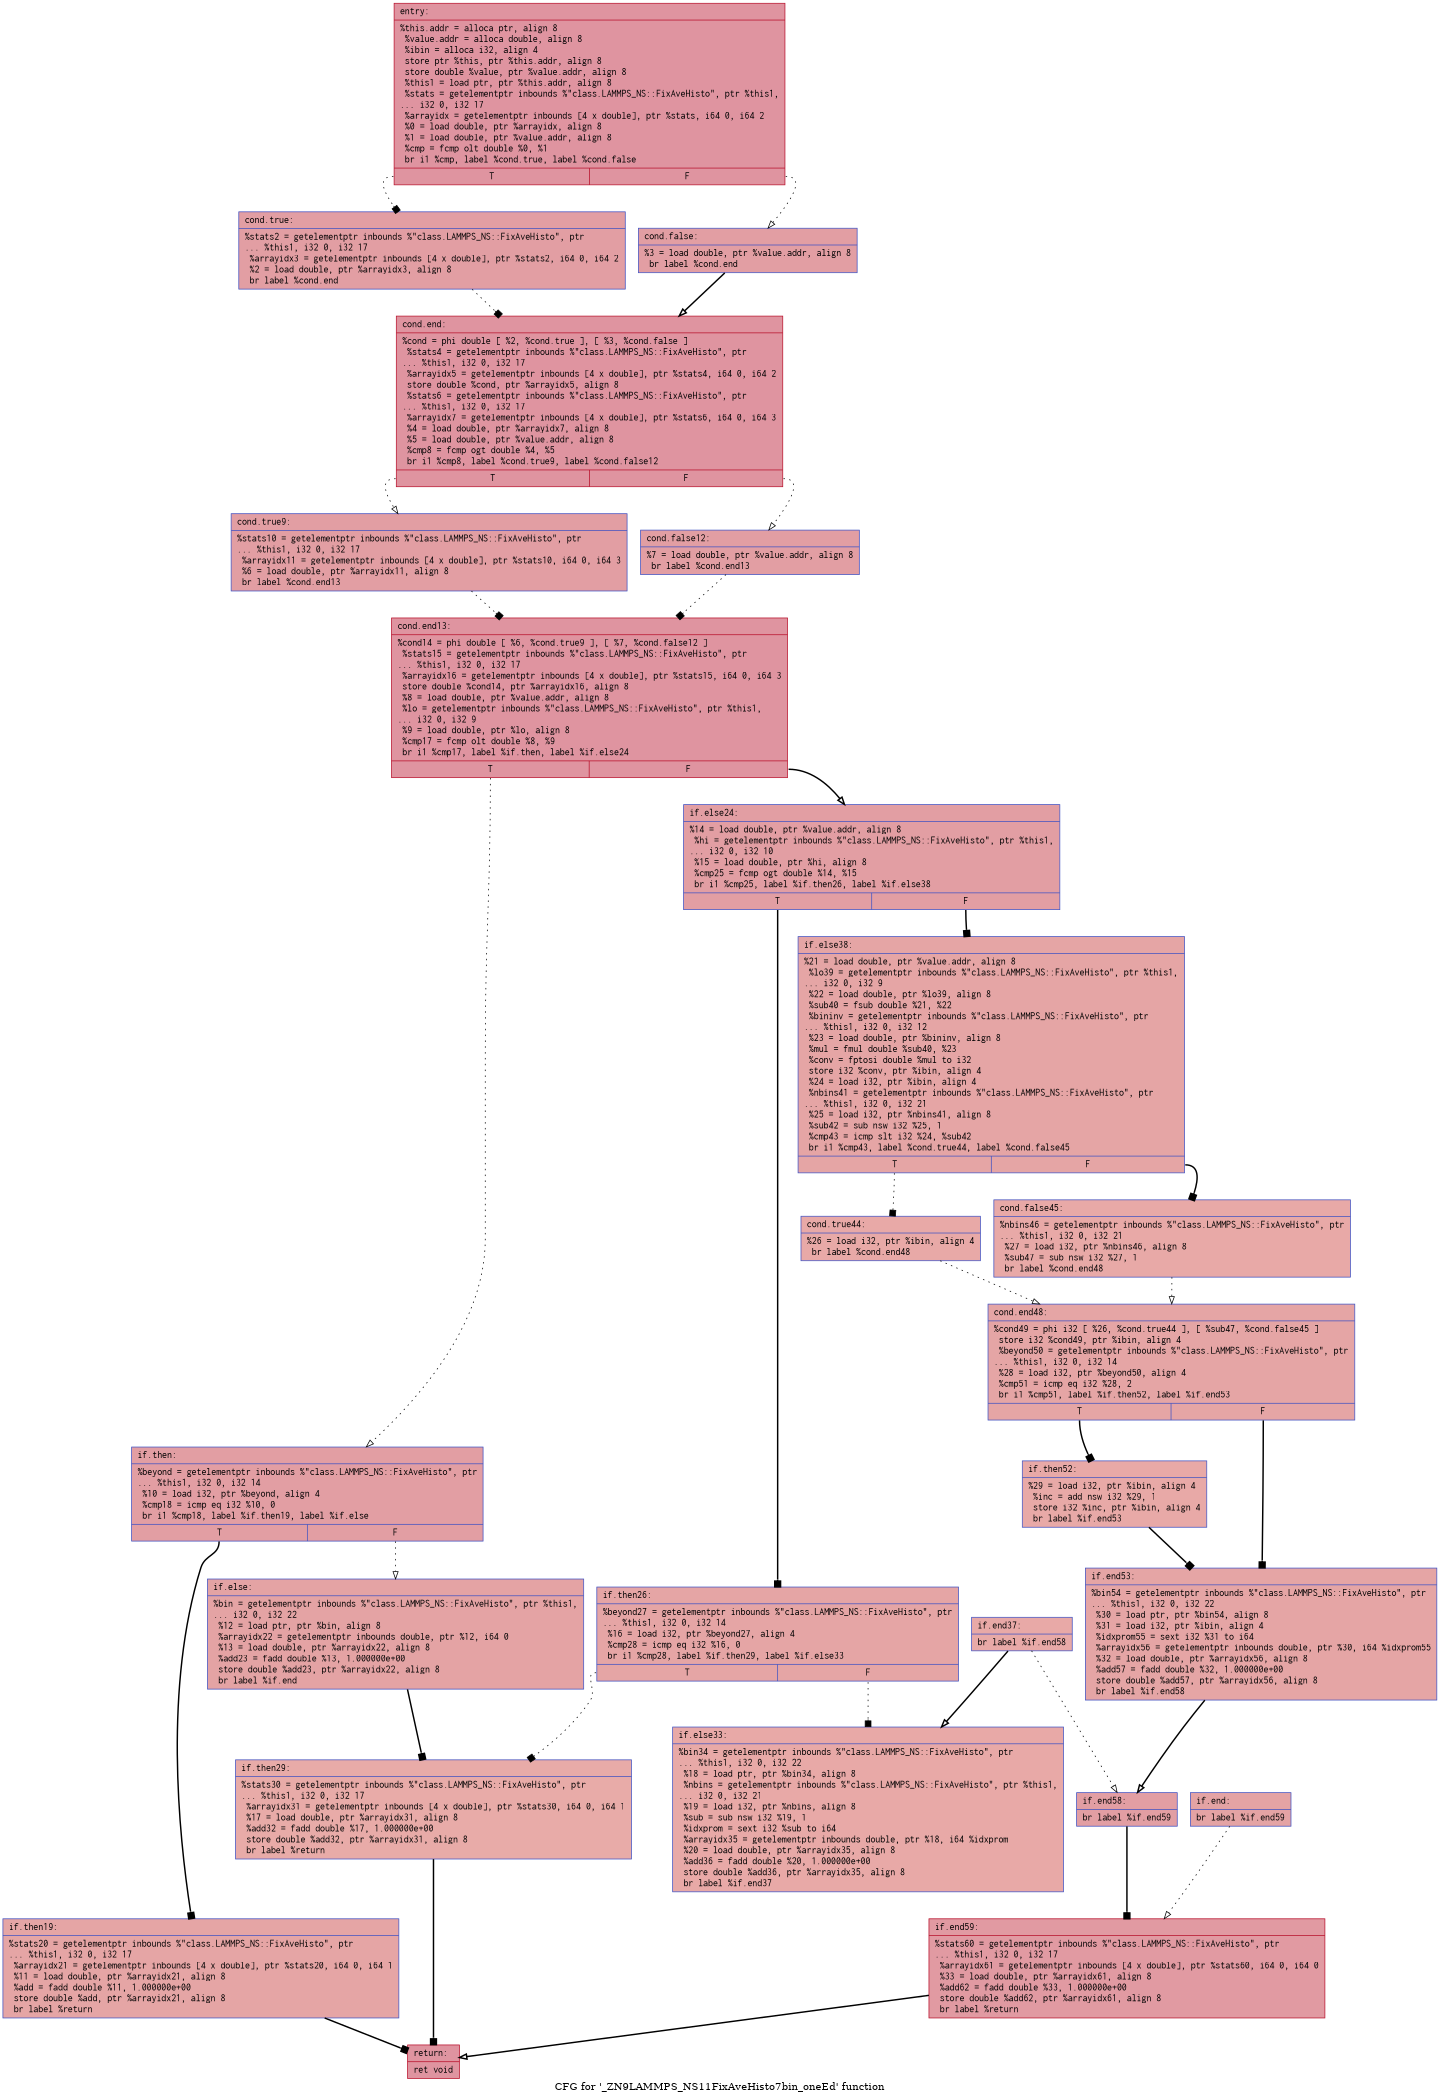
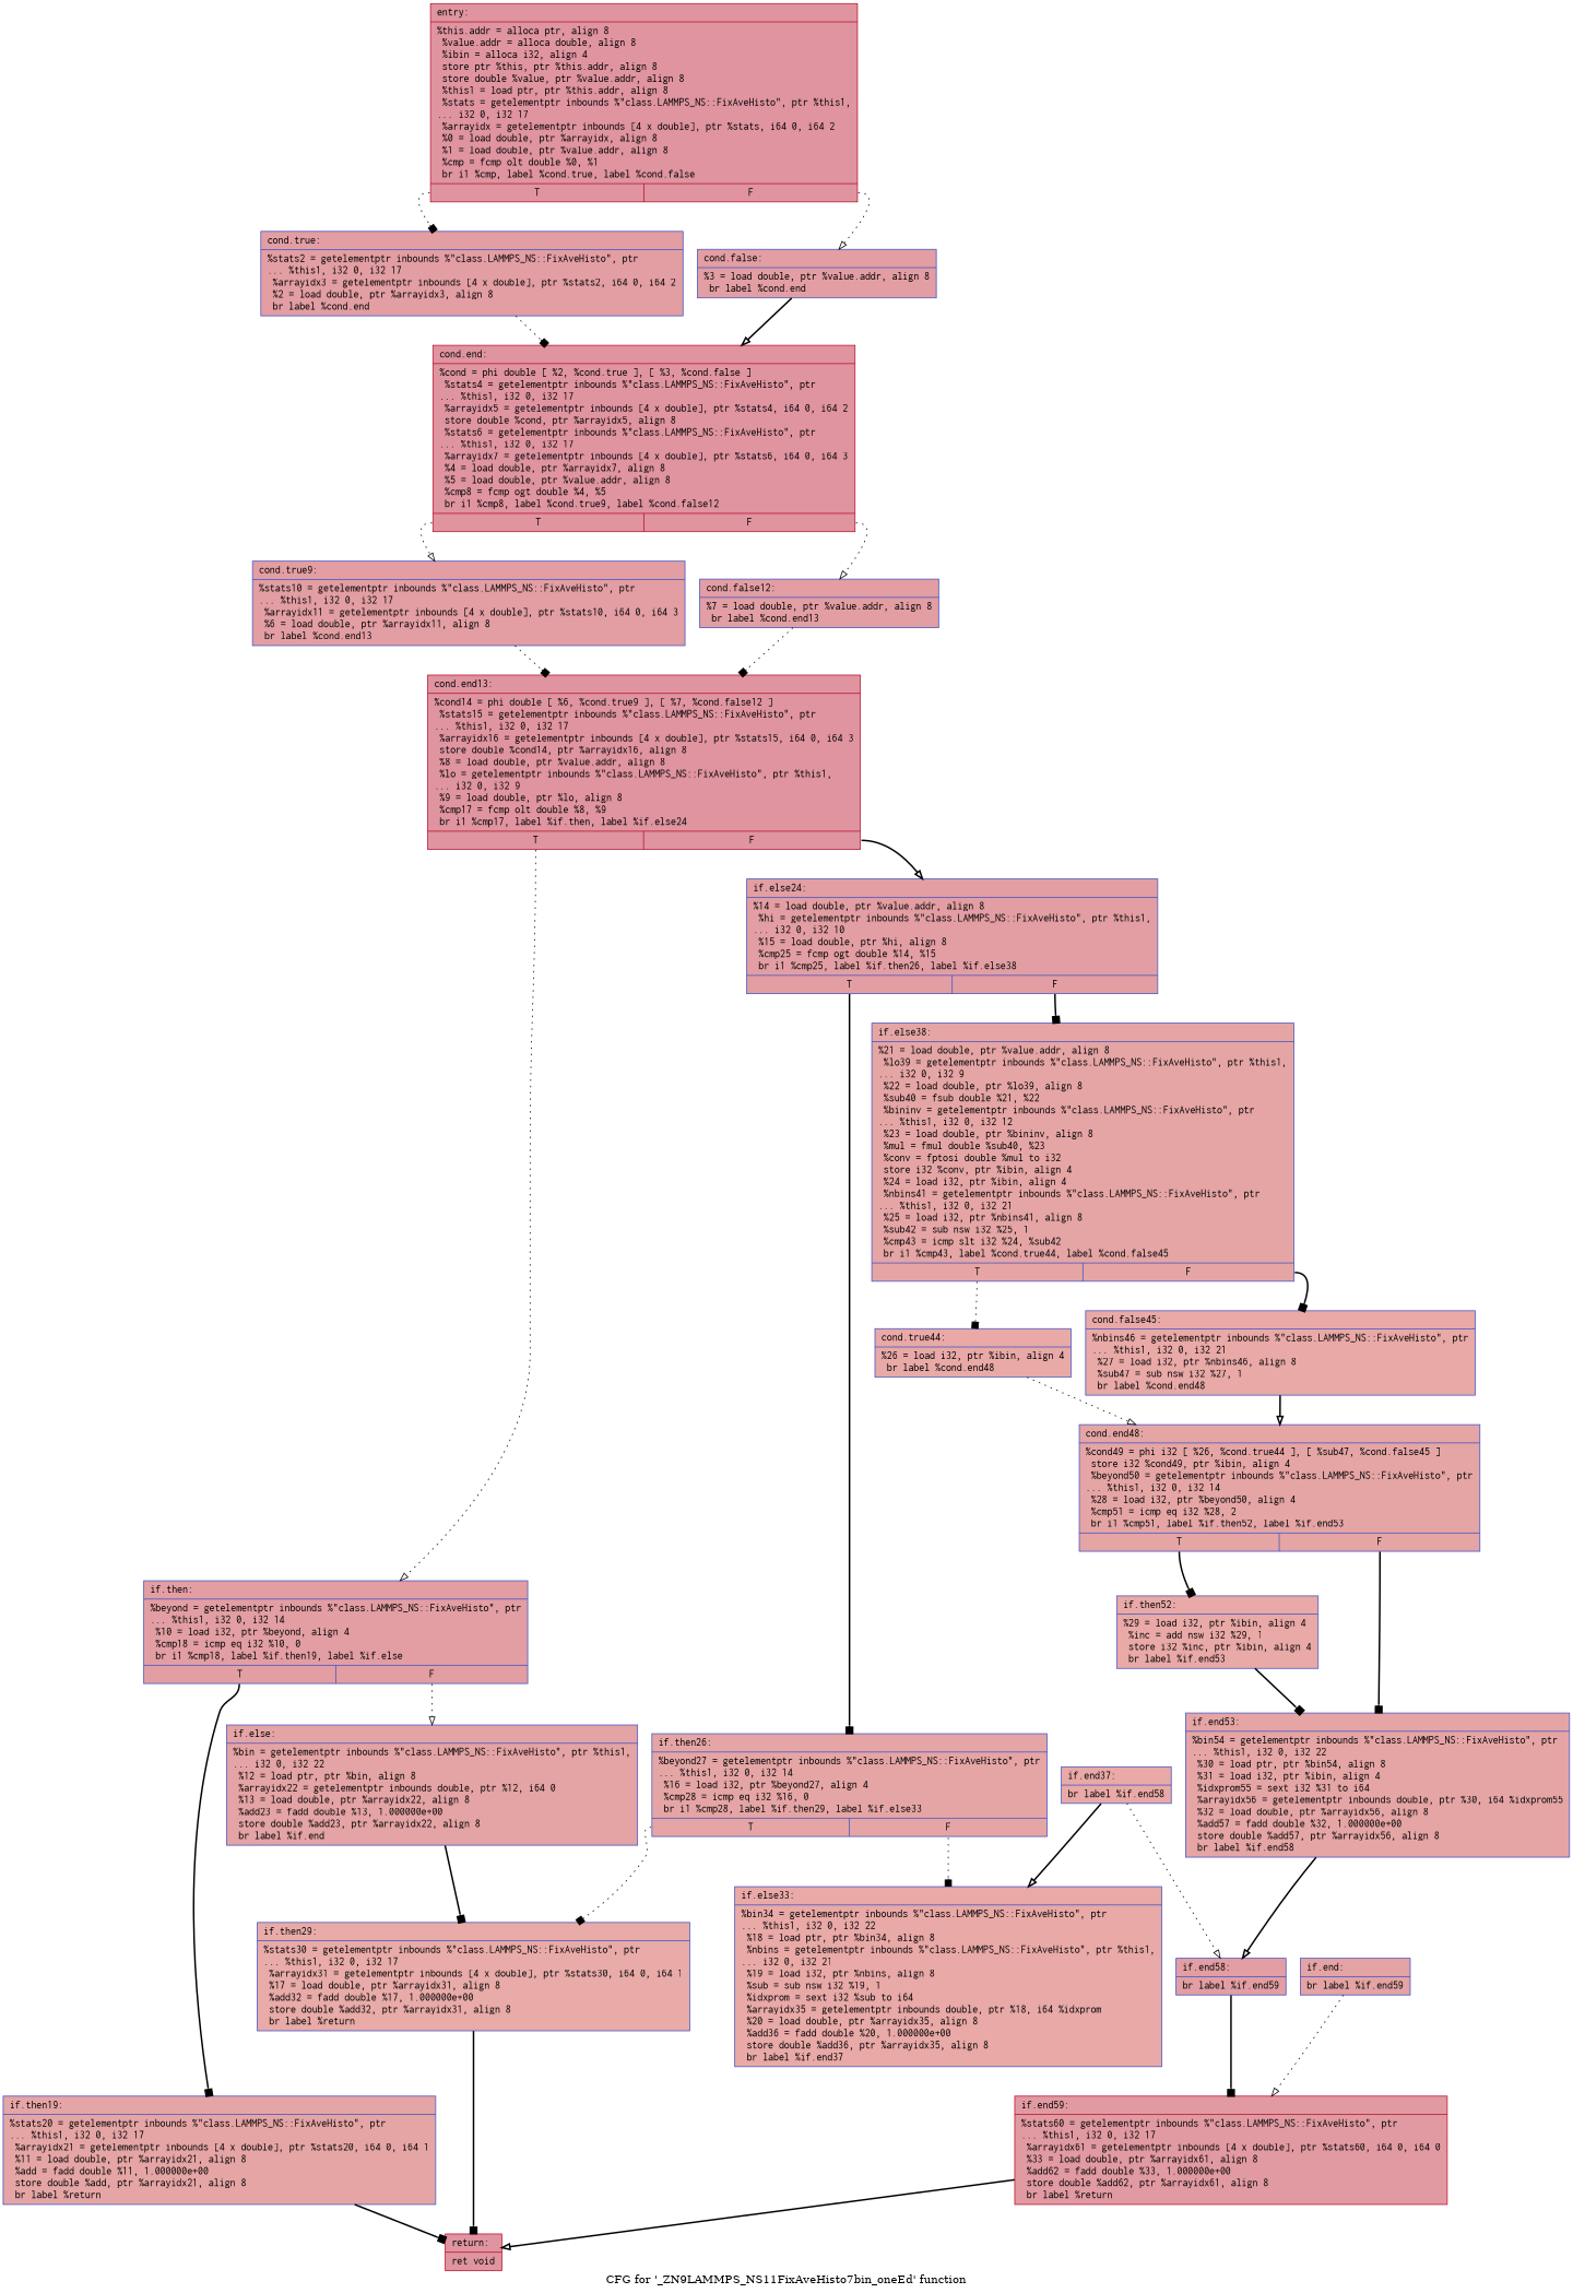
  digraph {
    label="CFG for '_ZN9LAMMPS_NS11FixAveHisto7bin_oneEd' function"
    node [color="#3d50c3ff" fillcolor="#be242e70" fontname=Courier shape=record style=filled]
    edge [arrowhead=box style=dotted]
    n1 [color="#b70d28ff" fillcolor="#b70d2870" label="{entry:\l|  %this.addr = alloca ptr, align 8\l  %value.addr = alloca double, align 8\l  %ibin = alloca i32, align 4\l  store ptr %this, ptr %this.addr, align 8\l  store double %value, ptr %value.addr, align 8\l  %this1 = load ptr, ptr %this.addr, align 8\l  %stats = getelementptr inbounds %\"class.LAMMPS_NS::FixAveHisto\", ptr %this1,\l... i32 0, i32 17\l  %arrayidx = getelementptr inbounds [4 x double], ptr %stats, i64 0, i64 2\l  %0 = load double, ptr %arrayidx, align 8\l  %1 = load double, ptr %value.addr, align 8\l  %cmp = fcmp olt double %0, %1\l  br i1 %cmp, label %cond.true, label %cond.false\l|{<s0>T|<s1>F}}"]
    n2 [label="{cond.true:\l|  %stats2 = getelementptr inbounds %\"class.LAMMPS_NS::FixAveHisto\", ptr\l... %this1, i32 0, i32 17\l  %arrayidx3 = getelementptr inbounds [4 x double], ptr %stats2, i64 0, i64 2\l  %2 = load double, ptr %arrayidx3, align 8\l  br label %cond.end\l}"]
    n3 [label="{cond.false:\l|  %3 = load double, ptr %value.addr, align 8\l  br label %cond.end\l}"]
    n4 [color="#b70d28ff" fillcolor="#b70d2870" label="{cond.end:\l|  %cond = phi double [ %2, %cond.true ], [ %3, %cond.false ]\l  %stats4 = getelementptr inbounds %\"class.LAMMPS_NS::FixAveHisto\", ptr\l... %this1, i32 0, i32 17\l  %arrayidx5 = getelementptr inbounds [4 x double], ptr %stats4, i64 0, i64 2\l  store double %cond, ptr %arrayidx5, align 8\l  %stats6 = getelementptr inbounds %\"class.LAMMPS_NS::FixAveHisto\", ptr\l... %this1, i32 0, i32 17\l  %arrayidx7 = getelementptr inbounds [4 x double], ptr %stats6, i64 0, i64 3\l  %4 = load double, ptr %arrayidx7, align 8\l  %5 = load double, ptr %value.addr, align 8\l  %cmp8 = fcmp ogt double %4, %5\l  br i1 %cmp8, label %cond.true9, label %cond.false12\l|{<s0>T|<s1>F}}"]
    n5 [label="{cond.true9:\l|  %stats10 = getelementptr inbounds %\"class.LAMMPS_NS::FixAveHisto\", ptr\l... %this1, i32 0, i32 17\l  %arrayidx11 = getelementptr inbounds [4 x double], ptr %stats10, i64 0, i64 3\l  %6 = load double, ptr %arrayidx11, align 8\l  br label %cond.end13\l}"]
    n6 [label="{cond.false12:\l|  %7 = load double, ptr %value.addr, align 8\l  br label %cond.end13\l}"]
    n7 [color="#b70d28ff" fillcolor="#b70d2870" label="{cond.end13:\l|  %cond14 = phi double [ %6, %cond.true9 ], [ %7, %cond.false12 ]\l  %stats15 = getelementptr inbounds %\"class.LAMMPS_NS::FixAveHisto\", ptr\l... %this1, i32 0, i32 17\l  %arrayidx16 = getelementptr inbounds [4 x double], ptr %stats15, i64 0, i64 3\l  store double %cond14, ptr %arrayidx16, align 8\l  %8 = load double, ptr %value.addr, align 8\l  %lo = getelementptr inbounds %\"class.LAMMPS_NS::FixAveHisto\", ptr %this1,\l... i32 0, i32 9\l  %9 = load double, ptr %lo, align 8\l  %cmp17 = fcmp olt double %8, %9\l  br i1 %cmp17, label %if.then, label %if.else24\l|{<s0>T|<s1>F}}"]
    n8 [label="{if.then:\l|  %beyond = getelementptr inbounds %\"class.LAMMPS_NS::FixAveHisto\", ptr\l... %this1, i32 0, i32 14\l  %10 = load i32, ptr %beyond, align 4\l  %cmp18 = icmp eq i32 %10, 0\l  br i1 %cmp18, label %if.then19, label %if.else\l|{<s0>T|<s1>F}}"]
    n9 [label="{if.else24:\l|  %14 = load double, ptr %value.addr, align 8\l  %hi = getelementptr inbounds %\"class.LAMMPS_NS::FixAveHisto\", ptr %this1,\l... i32 0, i32 10\l  %15 = load double, ptr %hi, align 8\l  %cmp25 = fcmp ogt double %14, %15\l  br i1 %cmp25, label %if.then26, label %if.else38\l|{<s0>T|<s1>F}}"]
    n10 [fillcolor="#c5333470" label="{if.then19:\l|  %stats20 = getelementptr inbounds %\"class.LAMMPS_NS::FixAveHisto\", ptr\l... %this1, i32 0, i32 17\l  %arrayidx21 = getelementptr inbounds [4 x double], ptr %stats20, i64 0, i64 1\l  %11 = load double, ptr %arrayidx21, align 8\l  %add = fadd double %11, 1.000000e+00\l  store double %add, ptr %arrayidx21, align 8\l  br label %return\l}"]
    n11 [fillcolor="#c32e3170" label="{if.else:\l|  %bin = getelementptr inbounds %\"class.LAMMPS_NS::FixAveHisto\", ptr %this1,\l... i32 0, i32 22\l  %12 = load ptr, ptr %bin, align 8\l  %arrayidx22 = getelementptr inbounds double, ptr %12, i64 0\l  %13 = load double, ptr %arrayidx22, align 8\l  %add23 = fadd double %13, 1.000000e+00\l  store double %add23, ptr %arrayidx22, align 8\l  br label %if.end\l}"]
    n12 [fillcolor="#c5333470" label="{if.then26:\l|  %beyond27 = getelementptr inbounds %\"class.LAMMPS_NS::FixAveHisto\", ptr\l... %this1, i32 0, i32 14\l  %16 = load i32, ptr %beyond27, align 4\l  %cmp28 = icmp eq i32 %16, 0\l  br i1 %cmp28, label %if.then29, label %if.else33\l|{<s0>T|<s1>F}}"]
    n13 [fillcolor="#c5333470" label="{if.else38:\l|  %21 = load double, ptr %value.addr, align 8\l  %lo39 = getelementptr inbounds %\"class.LAMMPS_NS::FixAveHisto\", ptr %this1,\l... i32 0, i32 9\l  %22 = load double, ptr %lo39, align 8\l  %sub40 = fsub double %21, %22\l  %bininv = getelementptr inbounds %\"class.LAMMPS_NS::FixAveHisto\", ptr\l... %this1, i32 0, i32 12\l  %23 = load double, ptr %bininv, align 8\l  %mul = fmul double %sub40, %23\l  %conv = fptosi double %mul to i32\l  store i32 %conv, ptr %ibin, align 4\l  %24 = load i32, ptr %ibin, align 4\l  %nbins41 = getelementptr inbounds %\"class.LAMMPS_NS::FixAveHisto\", ptr\l... %this1, i32 0, i32 21\l  %25 = load i32, ptr %nbins41, align 8\l  %sub42 = sub nsw i32 %25, 1\l  %cmp43 = icmp slt i32 %24, %sub42\l  br i1 %cmp43, label %cond.true44, label %cond.false45\l|{<s0>T|<s1>F}}"]
    n14 [color="#b70d28ff" fillcolor="#b70d2870" label="{return:\l|  ret void\l}"]
    n15 [fillcolor="#cc403a70" label="{if.then29:\l|  %stats30 = getelementptr inbounds %\"class.LAMMPS_NS::FixAveHisto\", ptr\l... %this1, i32 0, i32 17\l  %arrayidx31 = getelementptr inbounds [4 x double], ptr %stats30, i64 0, i64 1\l  %17 = load double, ptr %arrayidx31, align 8\l  %add32 = fadd double %17, 1.000000e+00\l  store double %add32, ptr %arrayidx31, align 8\l  br label %return\l}"]
    n16 [fillcolor="#ca3b3770" label="{if.else33:\l|  %bin34 = getelementptr inbounds %\"class.LAMMPS_NS::FixAveHisto\", ptr\l... %this1, i32 0, i32 22\l  %18 = load ptr, ptr %bin34, align 8\l  %nbins = getelementptr inbounds %\"class.LAMMPS_NS::FixAveHisto\", ptr %this1,\l... i32 0, i32 21\l  %19 = load i32, ptr %nbins, align 8\l  %sub = sub nsw i32 %19, 1\l  %idxprom = sext i32 %sub to i64\l  %arrayidx35 = getelementptr inbounds double, ptr %18, i64 %idxprom\l  %20 = load double, ptr %arrayidx35, align 8\l  %add36 = fadd double %20, 1.000000e+00\l  store double %add36, ptr %arrayidx35, align 8\l  br label %if.end37\l}"]
    n17 [fillcolor="#ca3b3770" label="{cond.true44:\l|  %26 = load i32, ptr %ibin, align 4\l  br label %cond.end48\l}"]
    n18 [fillcolor="#ca3b3770" label="{cond.false45:\l|  %nbins46 = getelementptr inbounds %\"class.LAMMPS_NS::FixAveHisto\", ptr\l... %this1, i32 0, i32 21\l  %27 = load i32, ptr %nbins46, align 8\l  %sub47 = sub nsw i32 %27, 1\l  br label %cond.end48\l}"]
    n19 [fillcolor="#c32e3170" label="{if.end:\l|  br label %if.end59\l}"]
    n20 [color="#b70d28ff" fillcolor="#bb1b2c70" label="{if.end59:\l|  %stats60 = getelementptr inbounds %\"class.LAMMPS_NS::FixAveHisto\", ptr\l... %this1, i32 0, i32 17\l  %arrayidx61 = getelementptr inbounds [4 x double], ptr %stats60, i64 0, i64 0\l  %33 = load double, ptr %arrayidx61, align 8\l  %add62 = fadd double %33, 1.000000e+00\l  store double %add62, ptr %arrayidx61, align 8\l  br label %return\l}"]
    n21 [fillcolor="#c5333470" label="{cond.end48:\l|  %cond49 = phi i32 [ %26, %cond.true44 ], [ %sub47, %cond.false45 ]\l  store i32 %cond49, ptr %ibin, align 4\l  %beyond50 = getelementptr inbounds %\"class.LAMMPS_NS::FixAveHisto\", ptr\l... %this1, i32 0, i32 14\l  %28 = load i32, ptr %beyond50, align 4\l  %cmp51 = icmp eq i32 %28, 2\l  br i1 %cmp51, label %if.then52, label %if.end53\l|{<s0>T|<s1>F}}"]
    n22 [fillcolor="#ca3b3770" label="{if.end37:\l|  br label %if.end58\l}"]
    n23 [label="{if.end58:\l|  br label %if.end59\l}"]
    n24 [fillcolor="#ca3b3770" label="{if.then52:\l|  %29 = load i32, ptr %ibin, align 4\l  %inc = add nsw i32 %29, 1\l  store i32 %inc, ptr %ibin, align 4\l  br label %if.end53\l}"]
    n25 [fillcolor="#c5333470" label="{if.end53:\l|  %bin54 = getelementptr inbounds %\"class.LAMMPS_NS::FixAveHisto\", ptr\l... %this1, i32 0, i32 22\l  %30 = load ptr, ptr %bin54, align 8\l  %31 = load i32, ptr %ibin, align 4\l  %idxprom55 = sext i32 %31 to i64\l  %arrayidx56 = getelementptr inbounds double, ptr %30, i64 %idxprom55\l  %32 = load double, ptr %arrayidx56, align 8\l  %add57 = fadd double %32, 1.000000e+00\l  store double %add57, ptr %arrayidx56, align 8\l  br label %if.end58\l}"]
    n1 -> n2 [tailport=s0]
    n1 -> n3 [arrowhead=onormal tailport=s1]
    n2 -> n4
    n3 -> n4 [arrowhead=onormal style=bold]
    n4 -> n5 [arrowhead=onormal tailport=s0]
    n4 -> n6 [arrowhead=onormal tailport=s1]
    n5 -> n7
    n6 -> n7
    n7 -> n8 [arrowhead=onormal tailport=s0]
    n7 -> n9 [arrowhead=onormal style=bold tailport=s1]
    n8 -> n10 [style=bold tailport=s0]
    n8 -> n11 [arrowhead=onormal tailport=s1]
    n9 -> n12 [style=bold tailport=s0]
    n9 -> n13 [style=bold tailport=s1]
    n10 -> n14 [style=bold]
    n11 -> n15 [style=bold]
    n12 -> n15 [tailport=s0]
    n12 -> n16 [tailport=s1]
    n13 -> n17 [tailport=s0]
    n13 -> n18 [style=bold tailport=s1]
    n15 -> n14 [style=bold]
    n17 -> n21 [arrowhead=onormal]
-   n18 -> n21 [arrowhead=onormal]
+   n18 -> n21 [arrowhead=onormal style=bold]
    n19 -> n20 [arrowhead=onormal]
    n20 -> n14 [arrowhead=onormal style=bold]
    n21 -> n24 [style=bold tailport=s0]
    n21 -> n25 [style=bold tailport=s1]
    n22 -> n16 [arrowhead=onormal style=bold]
    n22 -> n23 [arrowhead=onormal]
    n23 -> n20 [style=bold]
    n24 -> n25 [style=bold]
    n25 -> n23 [arrowhead=onormal style=bold]
  }
